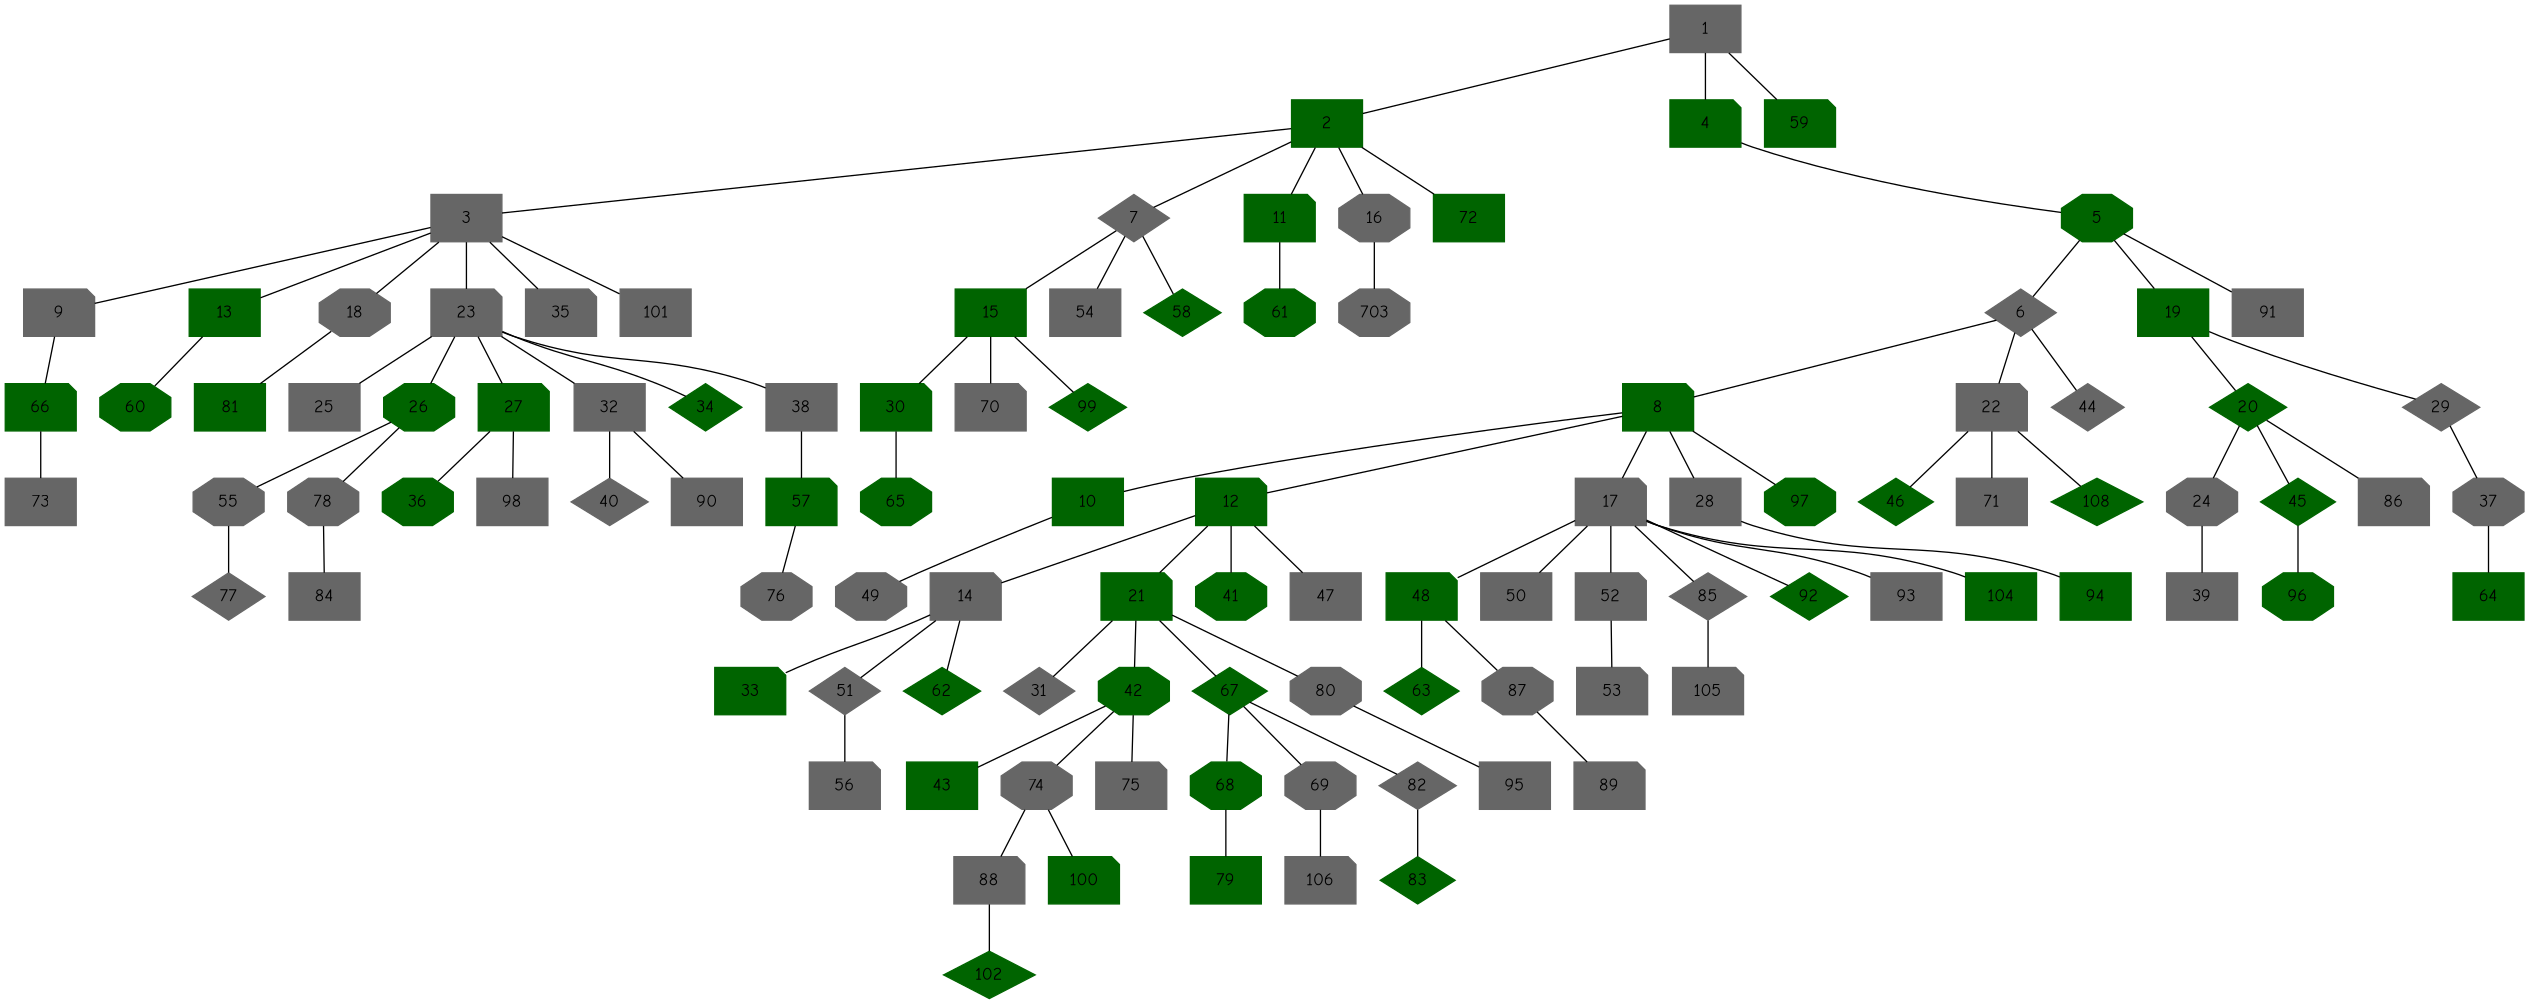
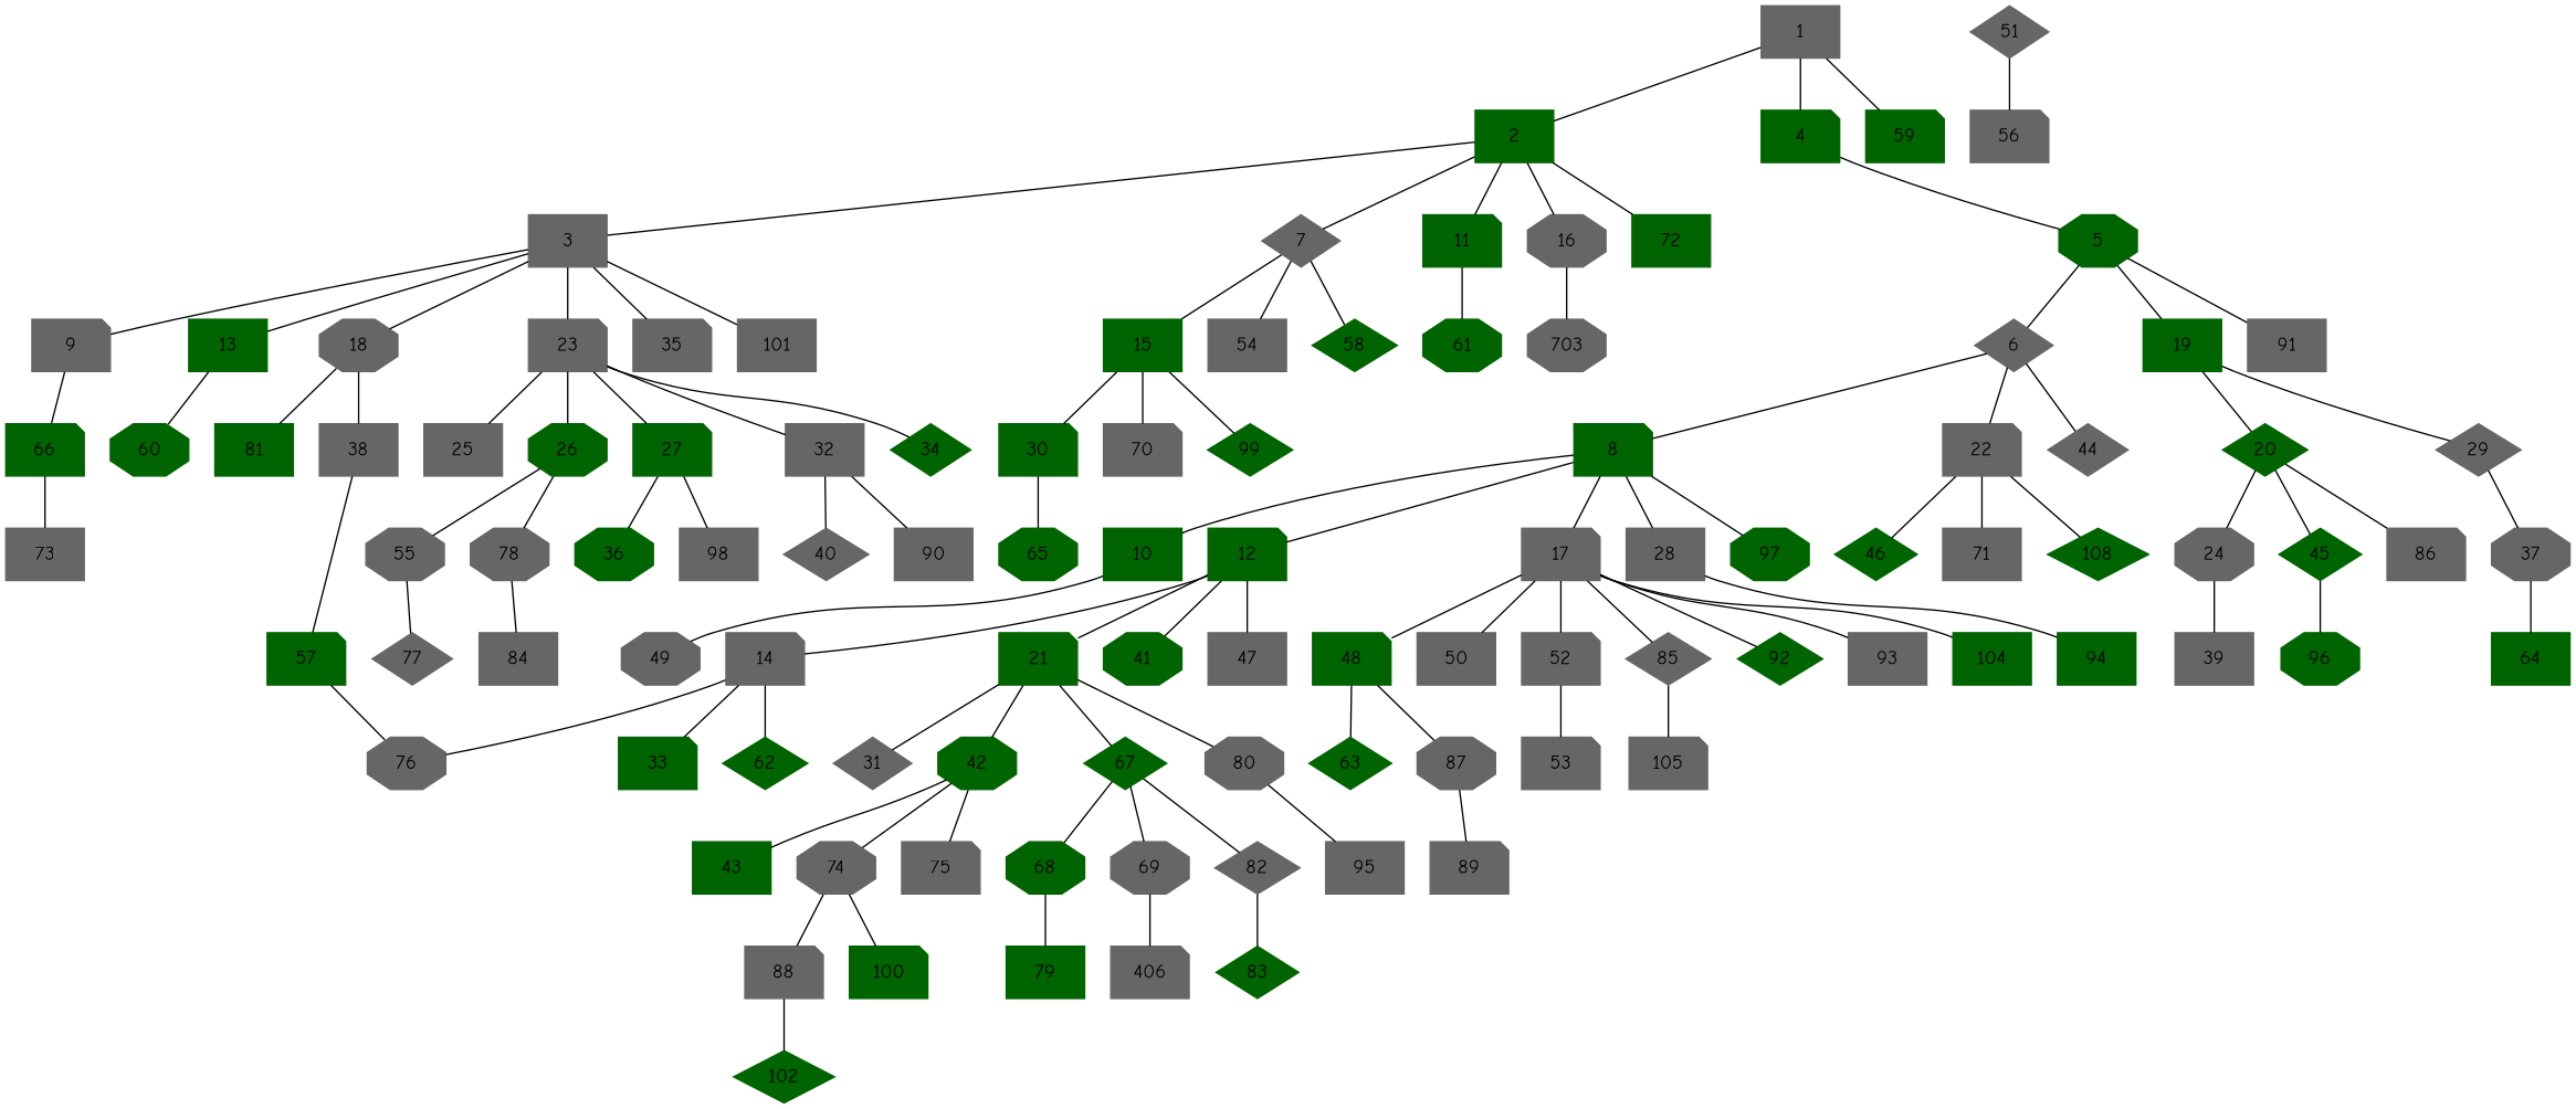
  graph {
    fontname="Comic Neue"
    node [color=gray40 fontname="Comic Neue" shape=box style=filled]
    edge [fontname="Comic Neue"]
    2 [color=darkgreen]
    1
    4 [color=darkgreen shape=note]
    59 [color=darkgreen shape=note]
    3
    7 [shape=diamond]
    11 [color=darkgreen shape=note]
    16 [shape=octagon]
    72 [color=darkgreen]
    5 [color=darkgreen shape=octagon]
    9 [shape=note]
    13 [color=darkgreen]
    18 [shape=octagon]
    23 [shape=note]
    35 [shape=note]
    101
    15 [color=darkgreen]
    54
    58 [color=darkgreen shape=diamond]
    61 [color=darkgreen shape=octagon]
    n21 [label=703 shape=octagon]
    66 [color=darkgreen shape=note]
    60 [color=darkgreen shape=octagon]
    81 [color=darkgreen]
    25
    26 [color=darkgreen shape=octagon]
    27 [color=darkgreen shape=note]
    32
    34 [color=darkgreen shape=diamond]
    38
    6 [shape=diamond]
    19 [color=darkgreen]
    91
    8 [color=darkgreen shape=note]
    22 [shape=note]
    44 [shape=diamond]
    20 [color=darkgreen shape=diamond]
    29 [shape=diamond]
    10 [color=darkgreen]
    12 [color=darkgreen shape=note]
    17 [shape=note]
    28
    97 [color=darkgreen shape=octagon]
    46 [color=darkgreen shape=diamond]
    71
    108 [color=darkgreen shape=diamond]
    30 [color=darkgreen shape=note]
    70 [shape=note]
    99 [color=darkgreen shape=diamond]
    49 [shape=octagon]
    14 [shape=note]
    21 [color=darkgreen shape=note]
    41 [color=darkgreen shape=octagon]
    47
    48 [color=darkgreen shape=note]
    50
    52 [shape=note]
    85 [shape=diamond]
    92 [color=darkgreen shape=diamond]
    93
    104 [color=darkgreen]
    94 [color=darkgreen]
    73
    33 [color=darkgreen shape=note]
    51 [shape=diamond]
    62 [color=darkgreen shape=diamond]
    31 [shape=diamond]
    42 [color=darkgreen shape=octagon]
    67 [color=darkgreen shape=diamond]
    80 [shape=octagon]
    56 [shape=note]
    65 [color=darkgreen shape=octagon]
    63 [color=darkgreen shape=diamond]
    87 [shape=octagon]
    53 [shape=note]
    105 [shape=note]
    24 [shape=octagon]
    45 [color=darkgreen shape=diamond]
    86 [shape=note]
    37 [shape=octagon]
    39
    96 [color=darkgreen shape=octagon]
    43 [color=darkgreen]
    74 [shape=octagon]
    75 [shape=note]
    68 [color=darkgreen shape=octagon]
    69 [shape=octagon]
    82 [shape=diamond]
    95
    55 [shape=octagon]
    78 [shape=octagon]
    36 [color=darkgreen shape=octagon]
    98
    40 [shape=diamond]
    90
    57 [color=darkgreen shape=note]
    77 [shape=diamond]
    84
    64 [color=darkgreen]
    76 [shape=octagon]
    88 [shape=note]
    100 [color=darkgreen shape=note]
    89 [shape=note]
    79 [color=darkgreen]
-   106 [shape=note]
+   106 [shape=note label=406]
    83 [color=darkgreen shape=diamond]
    102 [color=darkgreen shape=diamond]
    2 -- 3
    2 -- 7
    2 -- 11
    2 -- 16
    2 -- 72
    1 -- 2
    1 -- 4
    1 -- 59
    4 -- 5
    3 -- 9
    3 -- 13
    3 -- 18
    3 -- 23
    3 -- 35
    3 -- 101
    7 -- 15
    7 -- 54
    7 -- 58
    11 -- 61
    16 -- n21
    5 -- 6
    5 -- 19
    5 -- 91
    9 -- 66
    13 -- 60
    18 -- 81
    23 -- 25
    23 -- 26
    23 -- 27
    23 -- 32
    23 -- 34
-   23 -- 38
+   18 -- 38
    15 -- 30
    15 -- 70
    15 -- 99
    66 -- 73
    26 -- 55
    26 -- 78
    27 -- 36
    27 -- 98
    32 -- 40
    32 -- 90
    38 -- 57
    6 -- 8
    6 -- 22
    6 -- 44
    19 -- 20
    19 -- 29
    8 -- 10
    8 -- 12
    8 -- 17
    8 -- 28
    8 -- 97
    22 -- 46
    22 -- 71
    22 -- 108
    20 -- 24
    20 -- 45
    20 -- 86
    29 -- 37
    10 -- 49
    12 -- 14
    12 -- 21
    12 -- 41
    12 -- 47
    17 -- 48
    17 -- 50
    17 -- 52
    17 -- 85
    17 -- 92
    17 -- 93
    17 -- 104
    28 -- 94
    30 -- 65
    14 -- 33
-   14 -- 51
+   14 -- 76
    14 -- 62
    21 -- 31
    21 -- 42
    21 -- 67
    21 -- 80
    48 -- 63
    48 -- 87
    52 -- 53
    85 -- 105
    51 -- 56
    42 -- 43
    42 -- 74
    42 -- 75
    67 -- 68
    67 -- 69
    67 -- 82
    80 -- 95
    87 -- 89
    24 -- 39
    45 -- 96
    37 -- 64
    74 -- 88
    74 -- 100
    68 -- 79
    69 -- 106
    82 -- 83
    55 -- 77
    78 -- 84
    57 -- 76
    88 -- 102
  }
